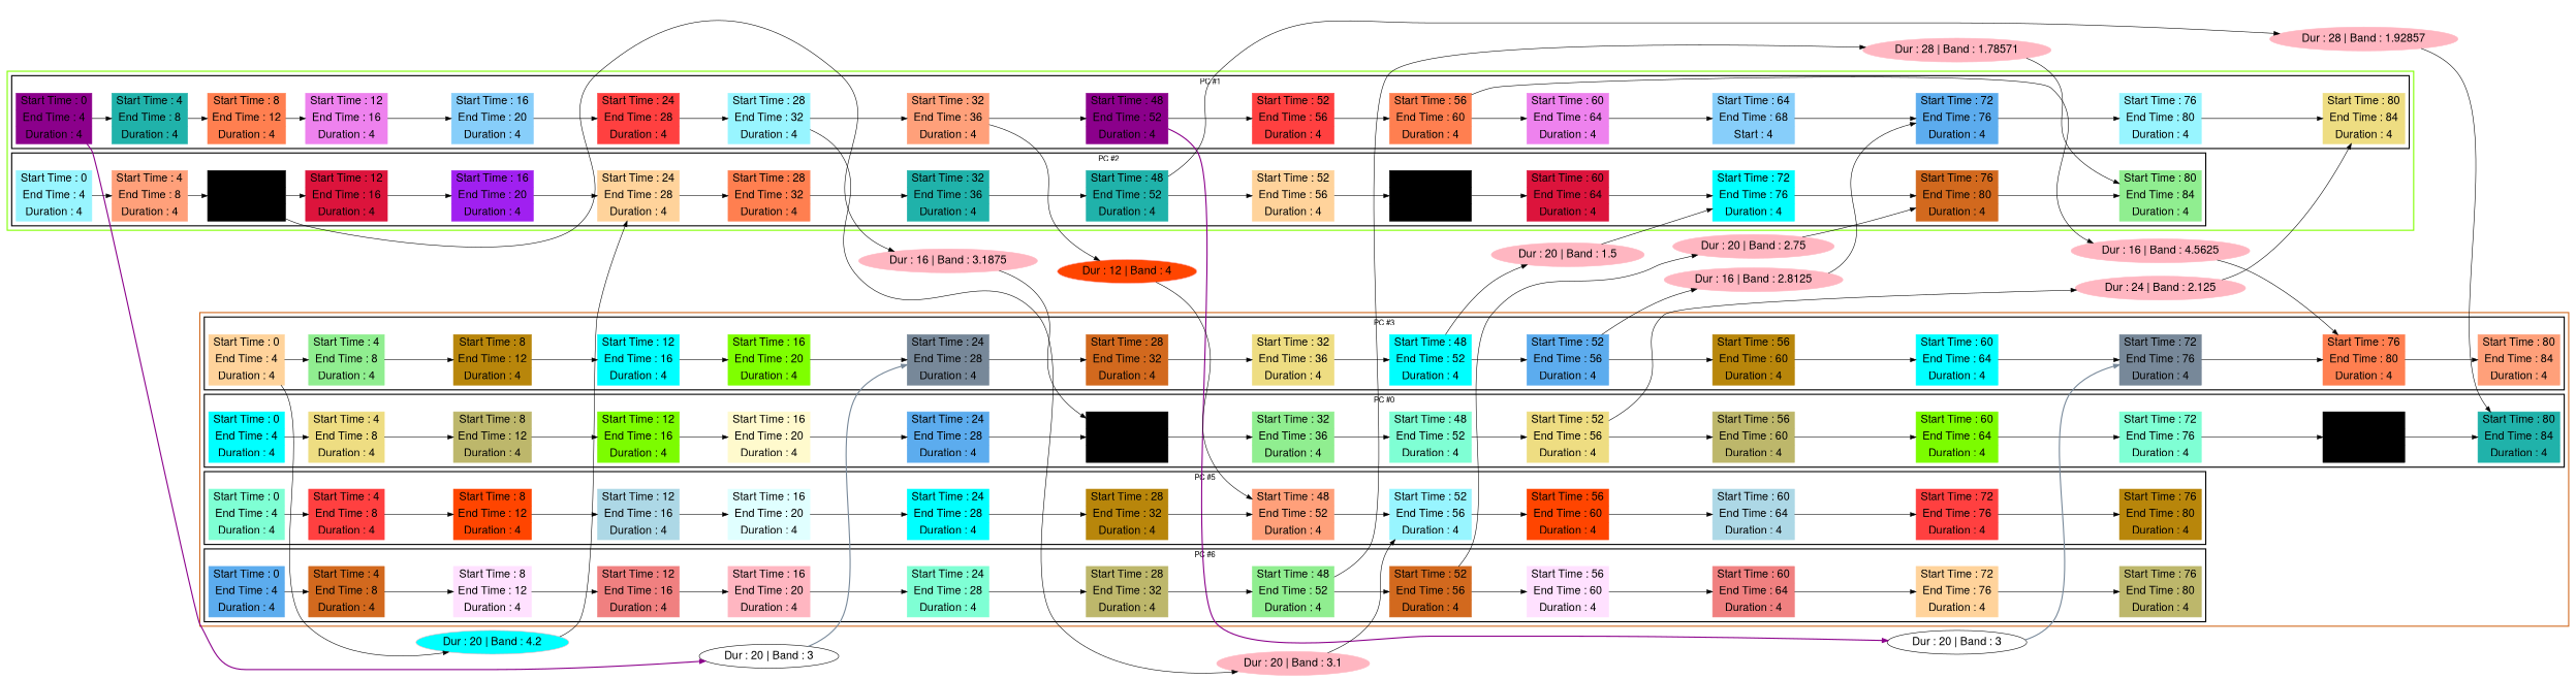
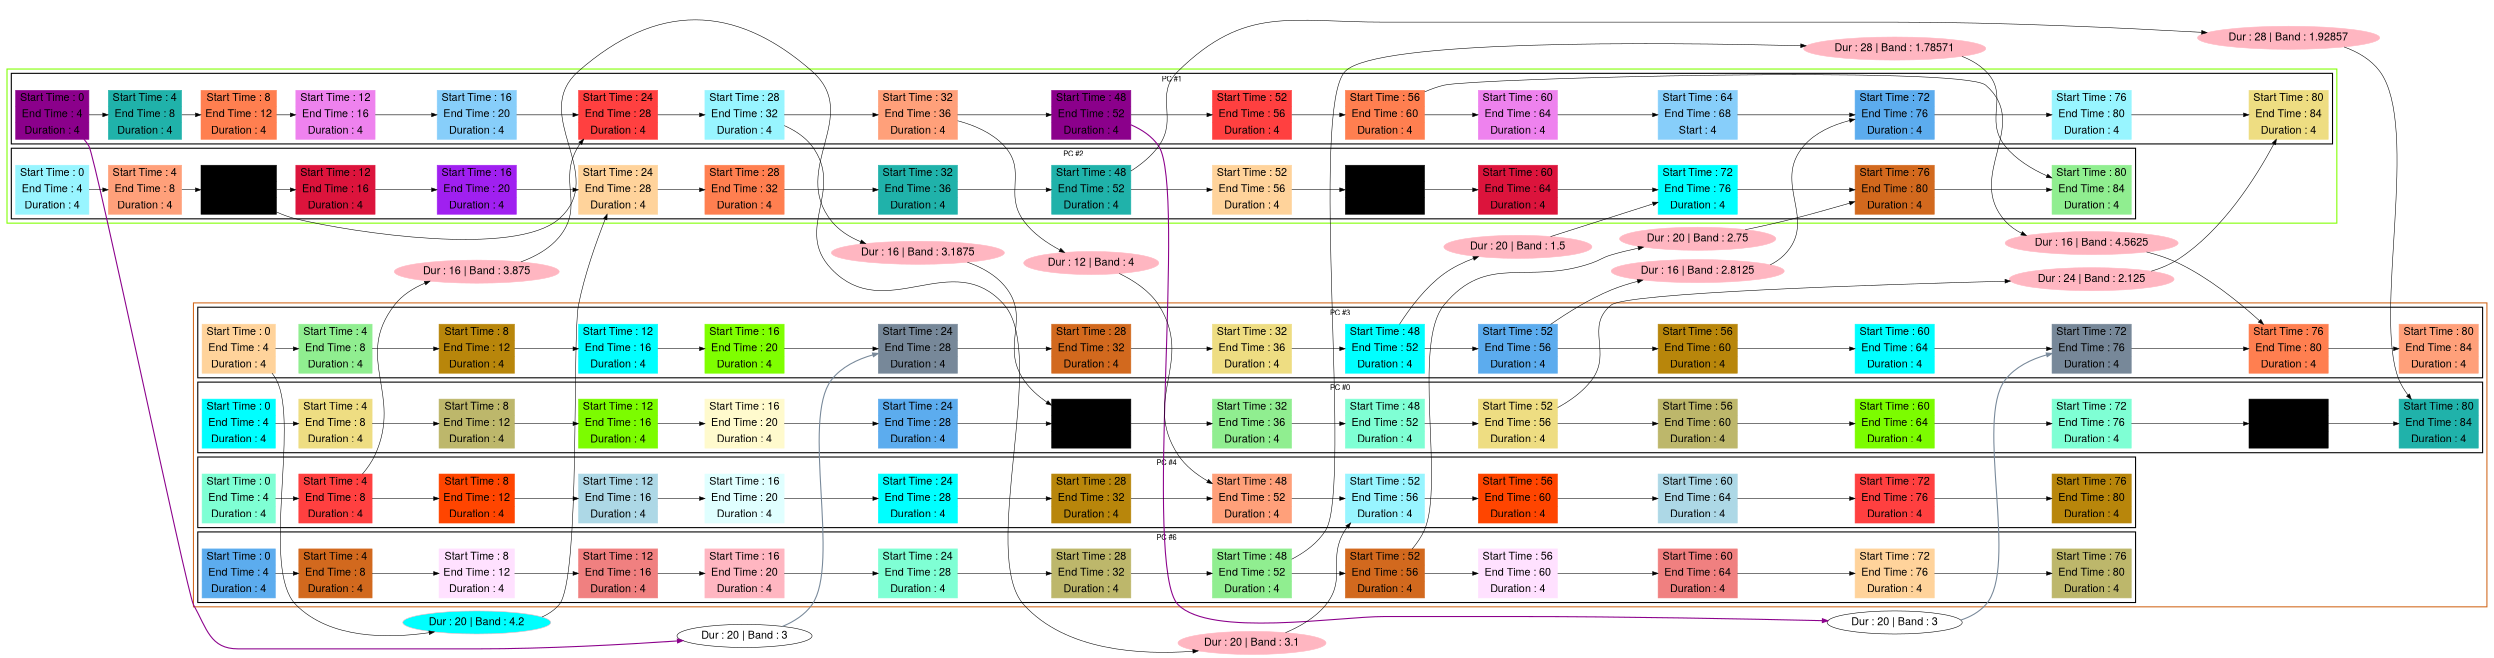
  digraph {
    fontname="Helvetica,Arial,sans-serif"
    rankdir=LR
    node [color=lightpink fontname="Helvetica,Arial,sans-serif" fontsize=20 shape=record style=filled]
    edge [fontname="Helvetica,Arial,sans-serif"]
    n1 [color=darkmagenta label="Start Time : 0 | End Time : 4 | Duration : 4"]
    n2 [color=lightseagreen label="Start Time : 4 | End Time : 8 | Duration : 4"]
    n3 [color=coral label="Start Time : 8 | End Time : 12 | Duration : 4"]
    n4 [color=violet label="Start Time : 12 | End Time : 16 | Duration : 4"]
    n5 [color=lightskyblue label="Start Time : 16 | End Time : 20 | Duration : 4"]
    n6 [color=brown1 label="Start Time : 24 | End Time : 28 | Duration : 4"]
    n7 [color=cadetblue1 label="Start Time : 28 | End Time : 32 | Duration : 4"]
    n8 [color=lightsalmon label="Start Time : 32 | End Time : 36 | Duration : 4"]
    n9 [color=darkmagenta label="Start Time : 48 | End Time : 52 | Duration : 4"]
    n10 [color=brown1 label="Start Time : 52 | End Time : 56 | Duration : 4"]
    n11 [color=coral label="Start Time : 56 | End Time : 60 | Duration : 4"]
    n12 [color=violet label="Start Time : 60 | End Time : 64 | Duration : 4"]
    n13 [color=lightskyblue label="Start Time : 64 | End Time : 68 | Start : 4"]
    n14 [color=steelblue2 label="Start Time : 72 | End Time : 76 | Duration : 4"]
    n15 [color=cadetblue1 label="Start Time : 76 | End Time : 80 | Duration : 4"]
    n16 [color=lightgoldenrod label="Start Time : 80 | End Time : 84 | Duration : 4"]
    n17 [color=cadetblue1 label="Start Time : 0 | End Time : 4 | Duration : 4"]
    n18 [color=lightsalmon label="Start Time : 4 | End Time : 8 | Duration : 4"]
    n19 [color=cornflower label="Start Time : 8 | End Time : 12 | Duration : 4"]
    n20 [color=crimson label="Start Time : 12 | End Time : 16 | Duration : 4"]
    n21 [color=x11purple label="Start Time : 16 | End Time : 20 | Duration : 4"]
    n22 [color=burlywood1 label="Start Time : 24 | End Time : 28 | Duration : 4"]
    n23 [color=coral label="Start Time : 28 | End Time : 32 | Duration : 4"]
    n24 [color=lightseagreen label="Start Time : 32 | End Time : 36 | Duration : 4"]
    n25 [color=lightseagreen label="Start Time : 48 | End Time : 52 | Duration : 4"]
    n26 [color=burlywood1 label="Start Time : 52 | End Time : 56 | Duration : 4"]
    n27 [color=cornflower label="Start Time : 56 | End Time : 60 | Duration : 4"]
    n28 [color=crimson label="Start Time : 60 | End Time : 64 | Duration : 4"]
    n29 [color=aqua label="Start Time : 72 | End Time : 76 | Duration : 4"]
    n30 [color=chocolate label="Start Time : 76 | End Time : 80 | Duration : 4"]
    n31 [color=lightgreen label="Start Time : 80 | End Time : 84 | Duration : 4"]
    n32 [color=burlywood1 label="Start Time : 0 | End Time : 4 | Duration : 4"]
    n33 [color=lightgreen label="Start Time : 4 | End Time : 8 | Duration : 4"]
    n34 [color=darkgoldenrod label="Start Time : 8 | End Time : 12 | Duration : 4"]
    n35 [color=cyan label="Start Time : 12 | End Time : 16 | Duration : 4"]
    n36 [color=chartreuse label="Start Time : 16 | End Time : 20 | Duration : 4"]
    n37 [color=lightslategray label="Start Time : 24 | End Time : 28 | Duration : 4"]
    n38 [color=chocolate label="Start Time : 28 | End Time : 32 | Duration : 4"]
    n39 [color=lightgoldenrod label="Start Time : 32 | End Time : 36 | Duration : 4"]
    n40 [color=aqua label="Start Time : 48 | End Time : 52 | Duration : 4"]
    n41 [color=steelblue2 label="Start Time : 52 | End Time : 56 | Duration : 4"]
    n42 [color=darkgoldenrod label="Start Time : 56 | End Time : 60 | Duration : 4"]
    n43 [color=cyan label="Start Time : 60 | End Time : 64 | Duration : 4"]
    n44 [color=lightslategray label="Start Time : 72 | End Time : 76 | Duration : 4"]
    n45 [color=coral label="Start Time : 76 | End Time : 80 | Duration : 4"]
    n46 [color=lightsalmon label="Start Time : 80 | End Time : 84 | Duration : 4"]
    n47 [color=aqua label="Start Time : 0 | End Time : 4 | Duration : 4"]
    n48 [color=lightgoldenrod label="Start Time : 4 | End Time : 8 | Duration : 4"]
    n49 [color=darkkhaki label="Start Time : 8 | End Time : 12 | Duration : 4"]
    n50 [color=lawngreen label="Start Time : 12 | End Time : 16 | Duration : 4"]
    n51 [color=lemonchiffon label="Start Time : 16 | End Time : 20 | Duration : 4"]
    n52 [color=steelblue2 label="Start Time : 24 | End Time : 28 | Duration : 4"]
    n53 [color=cornflower label="Start Time : 28 | End Time : 32 | Duration : 4"]
    n54 [color=lightgreen label="Start Time : 32 | End Time : 36 | Duration : 4"]
    n55 [color=aquamarine label="Start Time : 48 | End Time : 52 | Duration : 4"]
    n56 [color=lightgoldenrod label="Start Time : 52 | End Time : 56 | Duration : 4"]
    n57 [color=darkkhaki label="Start Time : 56 | End Time : 60 | Duration : 4"]
    n58 [color=lawngreen label="Start Time : 60 | End Time : 64 | Duration : 4"]
    n59 [color=aquamarine label="Start Time : 72 | End Time : 76 | Duration : 4"]
    n60 [color=cornflower label="Start Time : 76 | End Time : 80 | Duration : 4"]
    n61 [color=lightseagreen label="Start Time : 80 | End Time : 84 | Duration : 4"]
    n62 [color=aquamarine label="Start Time : 0 | End Time : 4 | Duration : 4"]
    n63 [color=brown1 label="Start Time : 4 | End Time : 8 | Duration : 4"]
    n64 [color=orangered1 label="Start Time : 8 | End Time : 12 | Duration : 4"]
    n65 [color=lightblue label="Start Time : 12 | End Time : 16 | Duration : 4"]
    n66 [color=lightcyan label="Start Time : 16 | End Time : 20 | Duration : 4"]
    n67 [color=aqua label="Start Time : 24 | End Time : 28 | Duration : 4"]
    n68 [color=darkgoldenrod label="Start Time : 28 | End Time : 32 | Duration : 4"]
    n69 [color=lightsalmon label="Start Time : 48 | End Time : 52 | Duration : 4"]
    n70 [color=cadetblue1 label="Start Time : 52 | End Time : 56 | Duration : 4"]
    n71 [color=orangered1 label="Start Time : 56 | End Time : 60 | Duration : 4"]
    n72 [color=lightblue label="Start Time : 60 | End Time : 64 | Duration : 4"]
    n73 [color=brown1 label="Start Time : 72 | End Time : 76 | Duration : 4"]
    n74 [color=darkgoldenrod label="Start Time : 76 | End Time : 80 | Duration : 4"]
    n75 [color=steelblue2 label="Start Time : 0 | End Time : 4 | Duration : 4"]
    n76 [color=chocolate label="Start Time : 4 | End Time : 8 | Duration : 4"]
    n77 [color=thistle1 label="Start Time : 8 | End Time : 12 | Duration : 4"]
    n78 [color=lightcoral label="Start Time : 12 | End Time : 16 | Duration : 4"]
    n79 [label="Start Time : 16 | End Time : 20 | Duration : 4"]
    n80 [color=aquamarine label="Start Time : 24 | End Time : 28 | Duration : 4"]
    n81 [color=darkkhaki label="Start Time : 28 | End Time : 32 | Duration : 4"]
    n82 [color=lightgreen label="Start Time : 48 | End Time : 52 | Duration : 4"]
    n83 [color=chocolate label="Start Time : 52 | End Time : 56 | Duration : 4"]
    n84 [color=thistle1 label="Start Time : 56 | End Time : 60 | Duration : 4"]
    n85 [color=lightcoral label="Start Time : 60 | End Time : 64 | Duration : 4"]
    n86 [color=burlywood1 label="Start Time : 72 | End Time : 76 | Duration : 4"]
    n87 [color=darkkhaki label="Start Time : 76 | End Time : 80 | Duration : 4"]
    n88 [label="Dur : 20 | Band : 3" shape=ellipse color="" style=""]
    n89 [label="Dur : 20 | Band : 3.1" shape=ellipse]
-   n90 [label="Dur : 12 | Band : 4" shape=ellipse fillcolor=orangered1]
+   n90 [label="Dur : 12 | Band : 4" shape=ellipse]
    n91 [label="Dur : 20 | Band : 3" shape=ellipse color="" style=""]
    n92 [label="Dur : 16 | Band : 4.5625" shape=ellipse]
    n93 [label="Dur : 16 | Band : 3.1875" shape=ellipse]
    n94 [label="Dur : 28 | Band : 1.92857" shape=ellipse]
    n95 [fillcolor=cyan label="Dur : 20 | Band : 4.2" shape=ellipse]
    n96 [label="Dur : 20 | Band : 1.5" shape=ellipse]
    n97 [label="Dur : 16 | Band : 2.8125" shape=ellipse]
    n98 [label="Dur : 24 | Band : 2.125" shape=ellipse]
+   n99 [label="Dur : 16 | Band : 3.875" shape=ellipse]
    n100 [label="Dur : 28 | Band : 1.78571" shape=ellipse]
    n101 [label="Dur : 20 | Band : 2.75" shape=ellipse]
    subgraph cluster_1 {
      color=chartreuse
      style=bold
      subgraph cluster_2 {
        color=black
        label="PC #1"
        style=bold
        n1
        n2
        n3
        n4
        n5
        n6
        n7
        n8
        n9
        n10
        n11
        n12
        n13
        n14
        n15
        n16
      }
      subgraph cluster_3 {
        color=black
        label="PC #2"
        style=bold
        n17
        n18
        n19
        n20
        n21
        n22
        n23
        n24
        n25
        n26
        n27
        n28
        n29
        n30
        n31
      }
    }
    subgraph cluster_4 {
      color=chocolate
      style=bold
      subgraph cluster_5 {
        color=black
        label="PC #3"
        style=bold
        n32
        n33
        n34
        n35
        n36
        n37
        n38
        n39
        n40
        n41
        n42
        n43
        n44
        n45
        n46
      }
      subgraph cluster_6 {
        color=black
        label="PC #0"
        style=bold
        n47
        n48
        n49
        n50
        n51
        n52
        n53
        n54
        n55
        n56
        n57
        n58
        n59
        n60
        n61
      }
      subgraph cluster_7 {
        color=black
-       label="PC #5"
+       label="PC #4"
        style=bold
        n62
        n63
        n64
        n65
        n66
        n67
        n68
        n69
        n70
        n71
        n72
        n73
        n74
      }
      subgraph cluster_8 {
        color=black
        label="PC #6"
        style=bold
        n75
        n76
        n77
        n78
        n79
        n80
        n81
        n82
        n83
        n84
        n85
        n86
        n87
      }
    }
    n1 -> n2
    n1 -> n88 [color=darkmagenta style=bold]
    n2 -> n3
    n3 -> n4
    n4 -> n5
    n5 -> n6
    n6 -> n7
    n7 -> n8
    n7 -> n89
    n8 -> n9
    n8 -> n90
    n9 -> n10
    n9 -> n91 [color=darkmagenta style=bold]
    n10 -> n11
    n11 -> n12
    n11 -> n92
    n12 -> n13
    n13 -> n14
    n14 -> n15
    n15 -> n16
    n17 -> n18
    n18 -> n19
    n19 -> n20
    n19 -> n93
    n20 -> n21
    n21 -> n22
    n22 -> n23
    n23 -> n24
    n24 -> n25
    n25 -> n26
    n25 -> n94
    n26 -> n27
    n27 -> n28
    n28 -> n29
    n29 -> n30
    n30 -> n31
    n32 -> n33
    n32 -> n95
    n33 -> n34
    n34 -> n35
    n35 -> n36
    n36 -> n37
    n37 -> n38
    n38 -> n39
    n39 -> n40
    n40 -> n41
    n40 -> n96
    n41 -> n42
    n41 -> n97
    n42 -> n43
    n43 -> n44
    n44 -> n45
    n45 -> n46
    n47 -> n48
    n48 -> n49
    n49 -> n50
    n50 -> n51
    n51 -> n52
    n52 -> n53
    n53 -> n54
    n54 -> n55
    n55 -> n56
    n56 -> n57
    n56 -> n98
    n57 -> n58
    n58 -> n59
    n59 -> n60
    n60 -> n61
    n62 -> n63
    n63 -> n64
+   n63 -> n99
    n64 -> n65
    n65 -> n66
    n66 -> n67
    n67 -> n68
    n68 -> n69
    n69 -> n70
    n70 -> n71
    n71 -> n72
    n72 -> n73
    n73 -> n74
    n75 -> n76
    n76 -> n77
    n77 -> n78
    n78 -> n79
    n79 -> n80
    n80 -> n81
    n81 -> n82
    n82 -> n83
    n82 -> n100
    n83 -> n84
    n83 -> n101
    n84 -> n85
    n85 -> n86
    n86 -> n87
    n88 -> n37 [color=lightslategray style=bold]
    n89 -> n70
    n90 -> n69
    n91 -> n44 [color=lightslategray style=bold]
    n92 -> n45
    n93 -> n53
    n94 -> n61
    n95 -> n22
    n96 -> n29
    n97 -> n14
    n98 -> n16
+   n99 -> n6
    n100 -> n31
    n101 -> n30
  }
